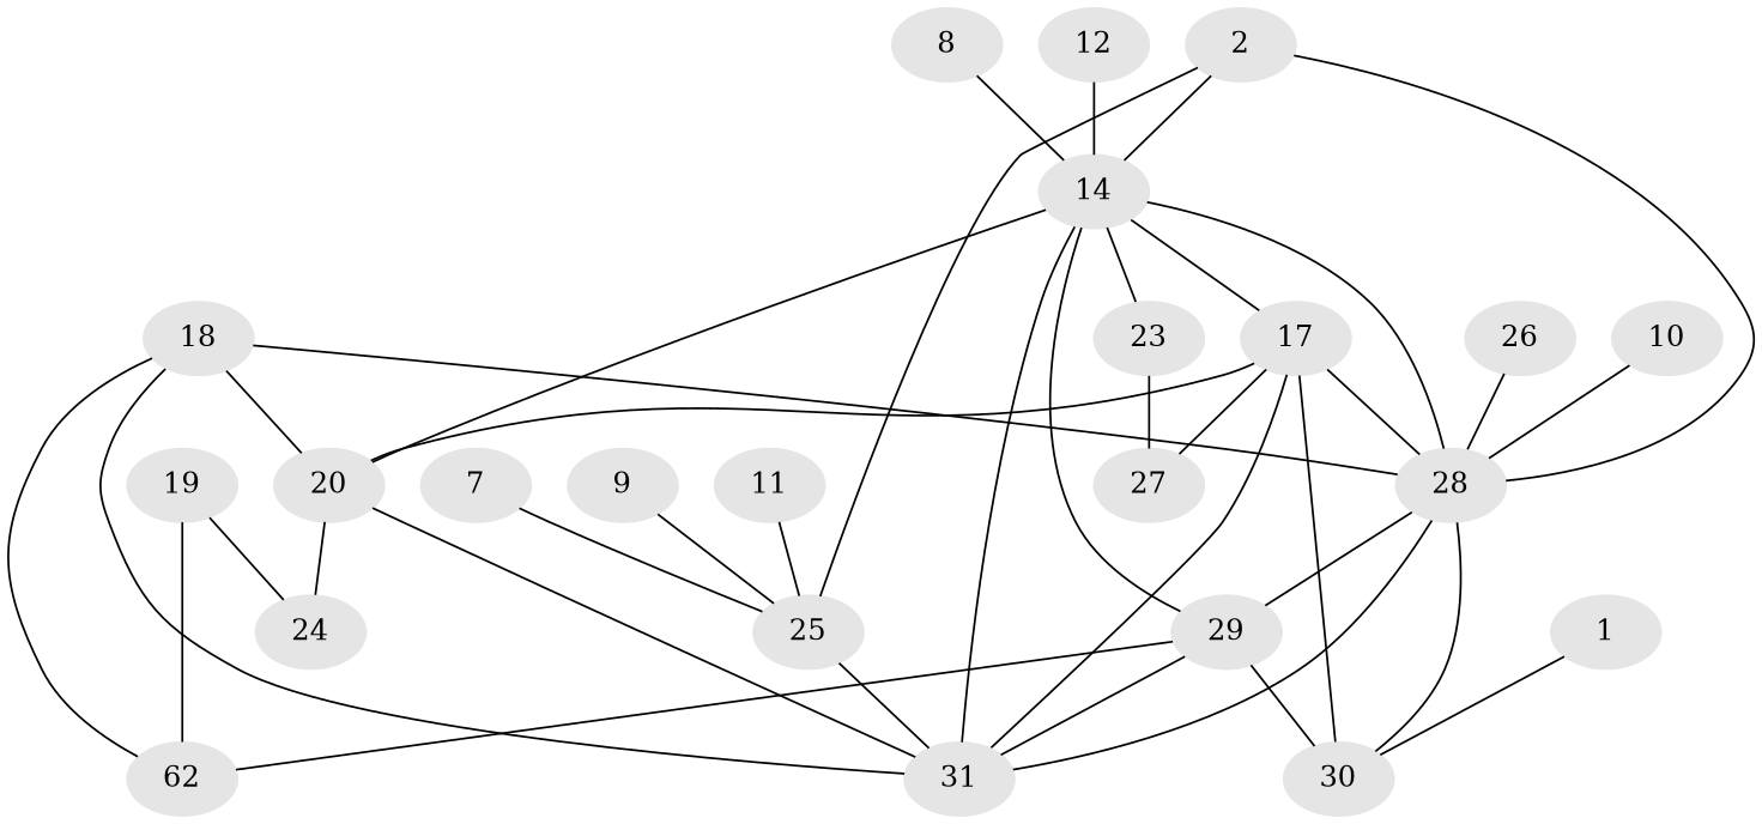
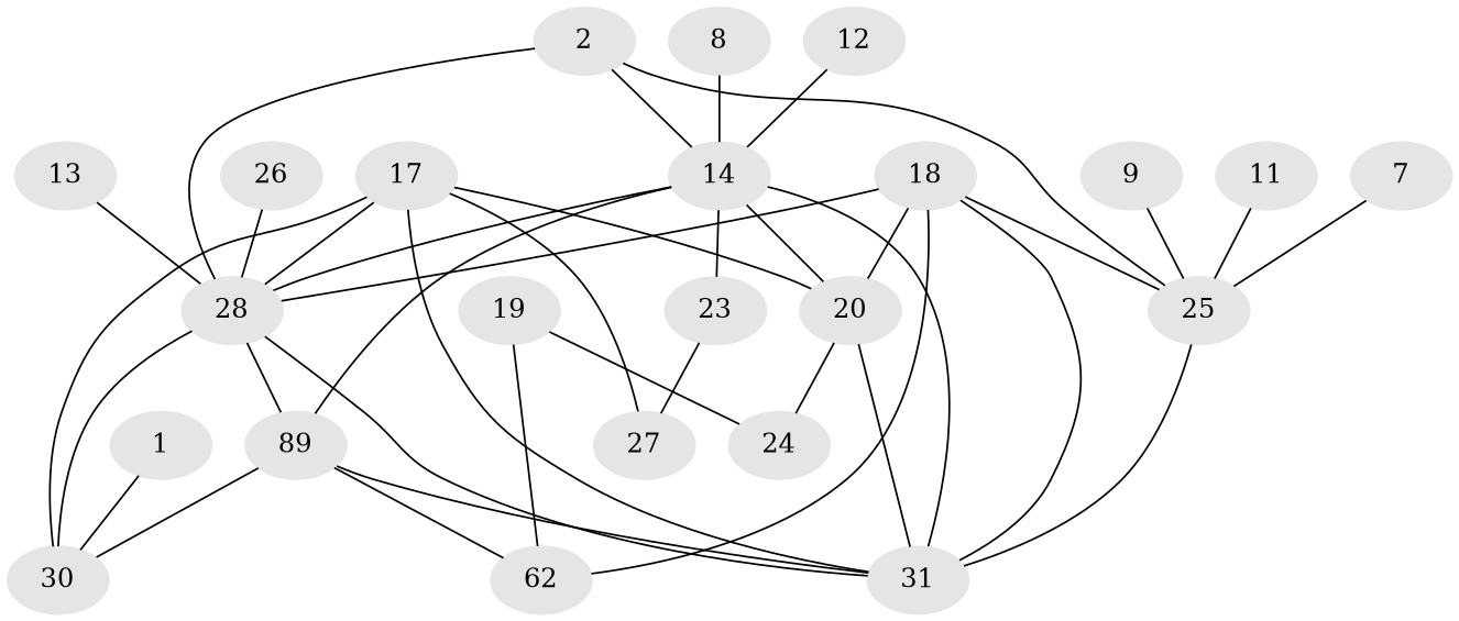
  graph {
    node [color=gray90 style=filled]
    edge [weight=1.0]
    1
    30
    2
    14
    25
    28
    31
    17
    20
    23
-   29
+   29 [label=89]
    7
    8
    26
    9
-   10
+   10 [label=13]
    11
    12
    27
    24
    n21 [label=62]
    18
    19
    1 -- 30
    2 -- 14
    2 -- 25
    2 -- 28
    14 -- 28
    14 -- 31 [weight=2.0]
-   14 -- 17 [weight=2.0]
    14 -- 20
    14 -- 23
    14 -- 29
    25 -- 31 [weight=2.0]
    28 -- 30 [weight=2.0]
    28 -- 31 [weight=2.0]
    28 -- 29
    17 -- 30 [weight=2.0]
    17 -- 28 [weight=2.0]
    17 -- 31
    17 -- 20
    17 -- 27
    20 -- 31
    20 -- 24
    23 -- 27 [weight=2.0]
    29 -- 30 [weight=2.0]
    29 -- 31
    29 -- n21
    7 -- 25
    8 -- 14
    26 -- 28
    9 -- 25
    10 -- 28
    11 -- 25
    12 -- 14
+   18 -- 25
    18 -- 28
    18 -- 31
    18 -- 20
    18 -- n21
    19 -- 24
    19 -- n21
  }
